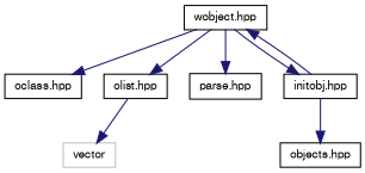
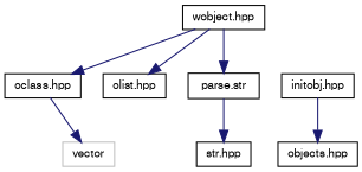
  digraph {
    node [color=black fontname=FreeSans fontsize=10 shape=record]
    edge [color=midnightblue fontname=FreeSans fontsize=10 labelfontname=FreeSans labelfontsize=10 style=solid]
    n1 [height=0.2 label="wobject.hpp" width=0.4]
    n2 [height=0.2 label="oclass.hpp" width=0.4]
    n3 [height=0.2 label="olist.hpp" width=0.4]
-   n4 [height=0.2 label="parse.hpp" width=0.4]
+   n4 [height=0.2 label="parse.str" width=0.4]
    n5 [height=0.2 label="initobj.hpp" width=0.4]
    n6 [color=grey75 height=0.2 label=vector width=0.4]
+   n7 [height=0.2 label="str.hpp" width=0.4]
    n8 [height=0.2 label="objects.hpp" width=0.4]
    n1 -> n2
    n1 -> n3
    n1 -> n4
-   n1 -> n5
-   n3 -> n6
-   n5 -> n1
+   n2 -> n6
+   n4 -> n7
    n5 -> n8
  }
